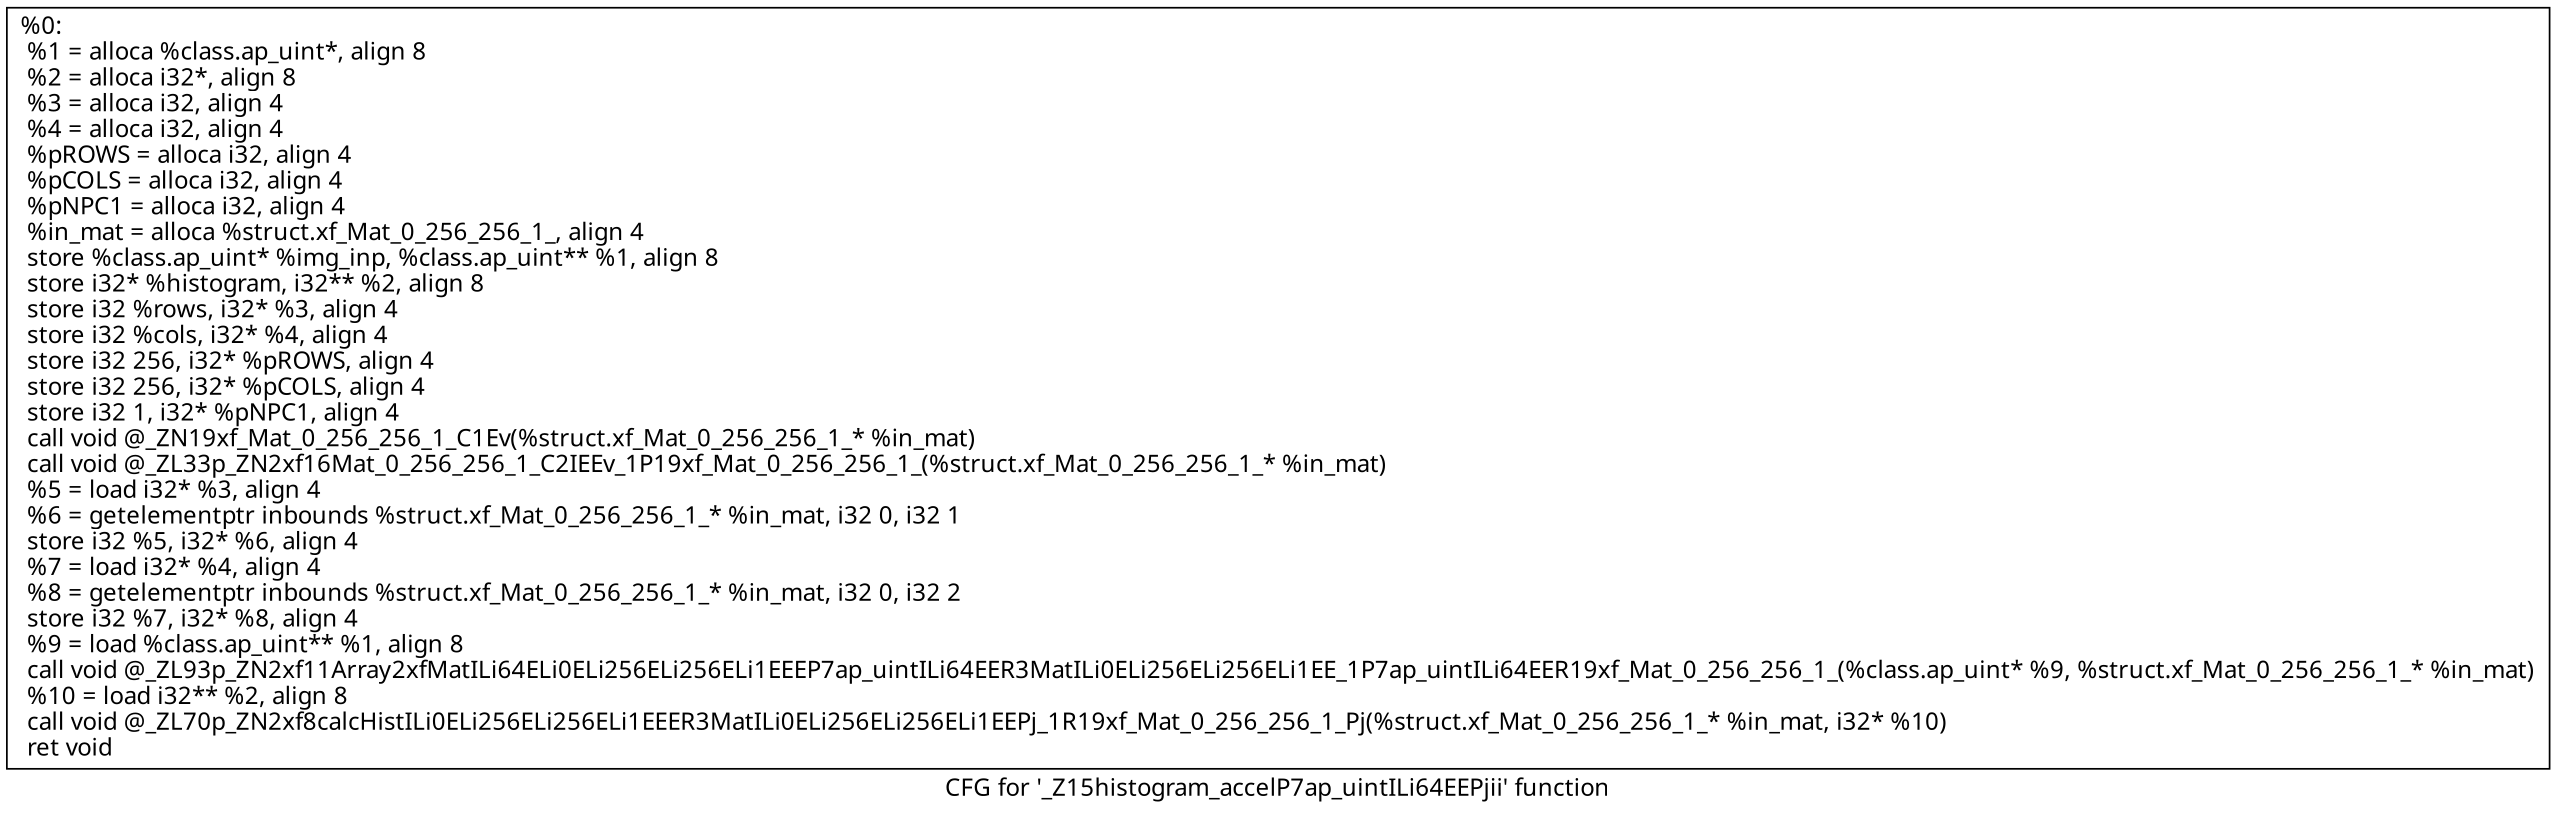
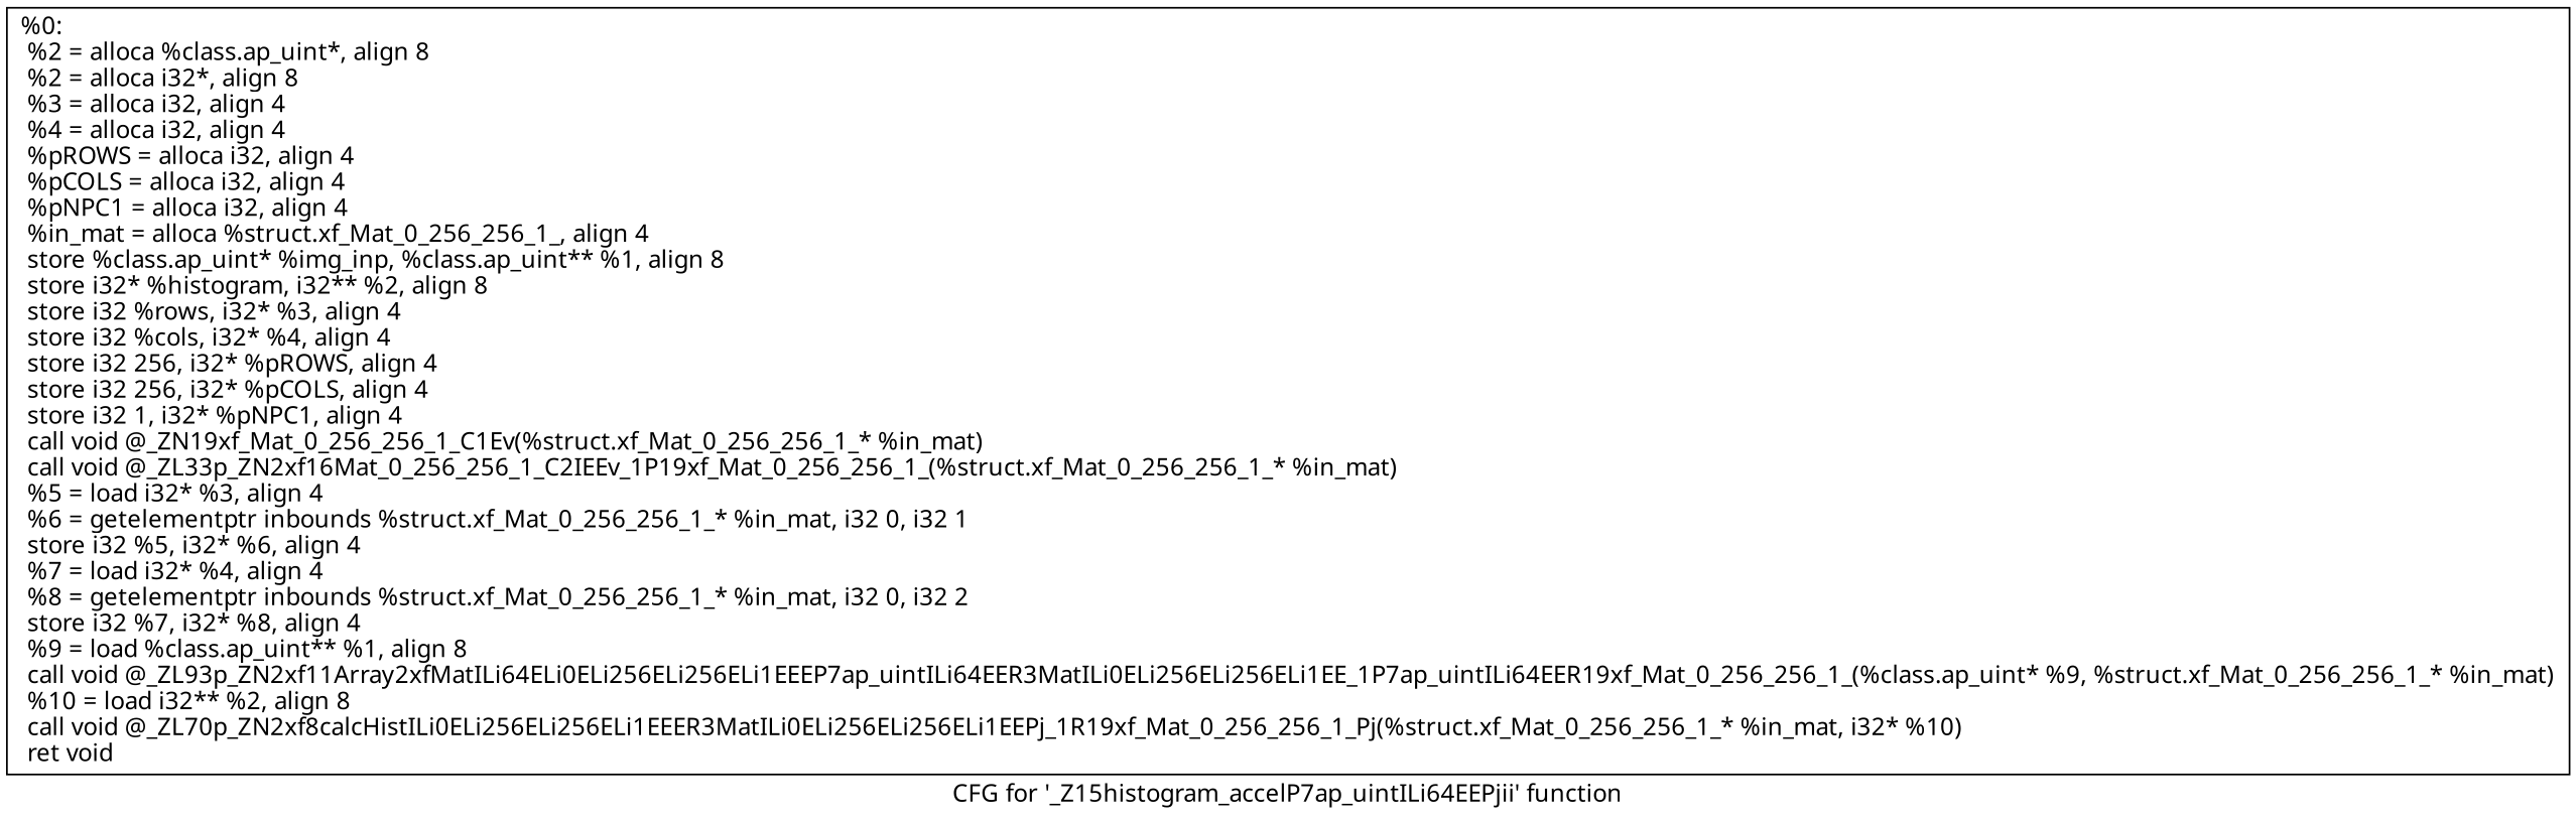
  digraph {
    label="CFG for '_Z15histogram_accelP7ap_uintILi64EEPjii' function"
    fontname="Noto Sans"
-   n1 [label="{%0:\l  %1 = alloca %class.ap_uint*, align 8\l  %2 = alloca i32*, align 8\l  %3 = alloca i32, align 4\l  %4 = alloca i32, align 4\l  %pROWS = alloca i32, align 4\l  %pCOLS = alloca i32, align 4\l  %pNPC1 = alloca i32, align 4\l  %in_mat = alloca %struct.xf_Mat_0_256_256_1_, align 4\l  store %class.ap_uint* %img_inp, %class.ap_uint** %1, align 8\l  store i32* %histogram, i32** %2, align 8\l  store i32 %rows, i32* %3, align 4\l  store i32 %cols, i32* %4, align 4\l  store i32 256, i32* %pROWS, align 4\l  store i32 256, i32* %pCOLS, align 4\l  store i32 1, i32* %pNPC1, align 4\l  call void @_ZN19xf_Mat_0_256_256_1_C1Ev(%struct.xf_Mat_0_256_256_1_* %in_mat)\l  call void @_ZL33p_ZN2xf16Mat_0_256_256_1_C2IEEv_1P19xf_Mat_0_256_256_1_(%struct.xf_Mat_0_256_256_1_* %in_mat)\l  %5 = load i32* %3, align 4\l  %6 = getelementptr inbounds %struct.xf_Mat_0_256_256_1_* %in_mat, i32 0, i32 1\l  store i32 %5, i32* %6, align 4\l  %7 = load i32* %4, align 4\l  %8 = getelementptr inbounds %struct.xf_Mat_0_256_256_1_* %in_mat, i32 0, i32 2\l  store i32 %7, i32* %8, align 4\l  %9 = load %class.ap_uint** %1, align 8\l  call void @_ZL93p_ZN2xf11Array2xfMatILi64ELi0ELi256ELi256ELi1EEEP7ap_uintILi64EER3MatILi0ELi256ELi256ELi1EE_1P7ap_uintILi64EER19xf_Mat_0_256_256_1_(%class.ap_uint* %9, %struct.xf_Mat_0_256_256_1_* %in_mat)\l  %10 = load i32** %2, align 8\l  call void @_ZL70p_ZN2xf8calcHistILi0ELi256ELi256ELi1EEER3MatILi0ELi256ELi256ELi1EEPj_1R19xf_Mat_0_256_256_1_Pj(%struct.xf_Mat_0_256_256_1_* %in_mat, i32* %10)\l  ret void\l}" shape=record fontname="Noto Sans"]
+   n1 [label="{%0:\l  %2 = alloca %class.ap_uint*, align 8\l  %2 = alloca i32*, align 8\l  %3 = alloca i32, align 4\l  %4 = alloca i32, align 4\l  %pROWS = alloca i32, align 4\l  %pCOLS = alloca i32, align 4\l  %pNPC1 = alloca i32, align 4\l  %in_mat = alloca %struct.xf_Mat_0_256_256_1_, align 4\l  store %class.ap_uint* %img_inp, %class.ap_uint** %1, align 8\l  store i32* %histogram, i32** %2, align 8\l  store i32 %rows, i32* %3, align 4\l  store i32 %cols, i32* %4, align 4\l  store i32 256, i32* %pROWS, align 4\l  store i32 256, i32* %pCOLS, align 4\l  store i32 1, i32* %pNPC1, align 4\l  call void @_ZN19xf_Mat_0_256_256_1_C1Ev(%struct.xf_Mat_0_256_256_1_* %in_mat)\l  call void @_ZL33p_ZN2xf16Mat_0_256_256_1_C2IEEv_1P19xf_Mat_0_256_256_1_(%struct.xf_Mat_0_256_256_1_* %in_mat)\l  %5 = load i32* %3, align 4\l  %6 = getelementptr inbounds %struct.xf_Mat_0_256_256_1_* %in_mat, i32 0, i32 1\l  store i32 %5, i32* %6, align 4\l  %7 = load i32* %4, align 4\l  %8 = getelementptr inbounds %struct.xf_Mat_0_256_256_1_* %in_mat, i32 0, i32 2\l  store i32 %7, i32* %8, align 4\l  %9 = load %class.ap_uint** %1, align 8\l  call void @_ZL93p_ZN2xf11Array2xfMatILi64ELi0ELi256ELi256ELi1EEEP7ap_uintILi64EER3MatILi0ELi256ELi256ELi1EE_1P7ap_uintILi64EER19xf_Mat_0_256_256_1_(%class.ap_uint* %9, %struct.xf_Mat_0_256_256_1_* %in_mat)\l  %10 = load i32** %2, align 8\l  call void @_ZL70p_ZN2xf8calcHistILi0ELi256ELi256ELi1EEER3MatILi0ELi256ELi256ELi1EEPj_1R19xf_Mat_0_256_256_1_Pj(%struct.xf_Mat_0_256_256_1_* %in_mat, i32* %10)\l  ret void\l}" shape=record fontname="Noto Sans"]
  }
